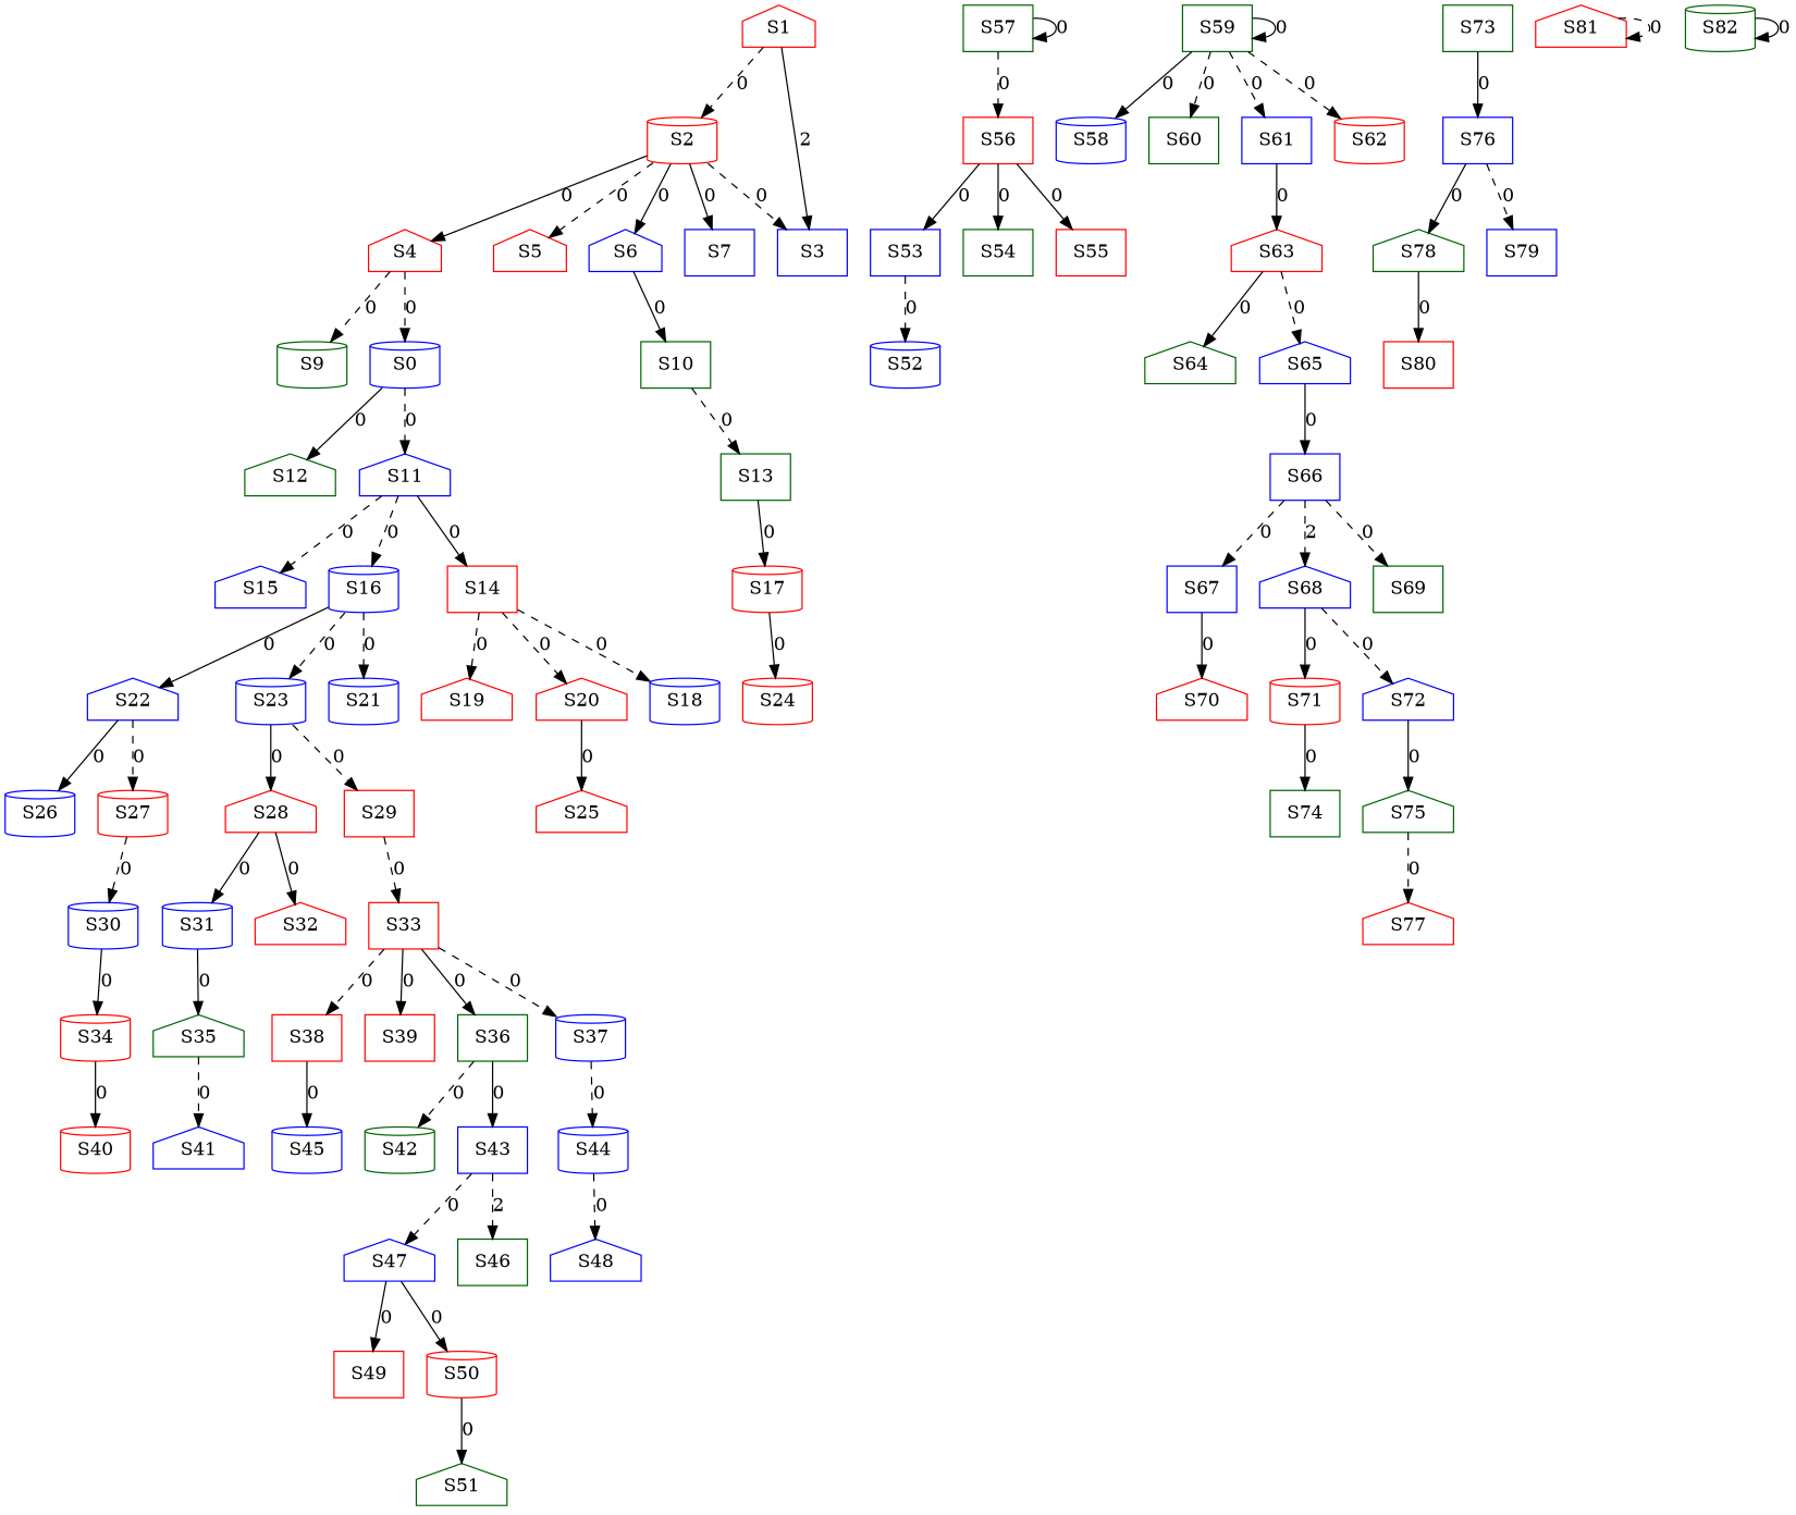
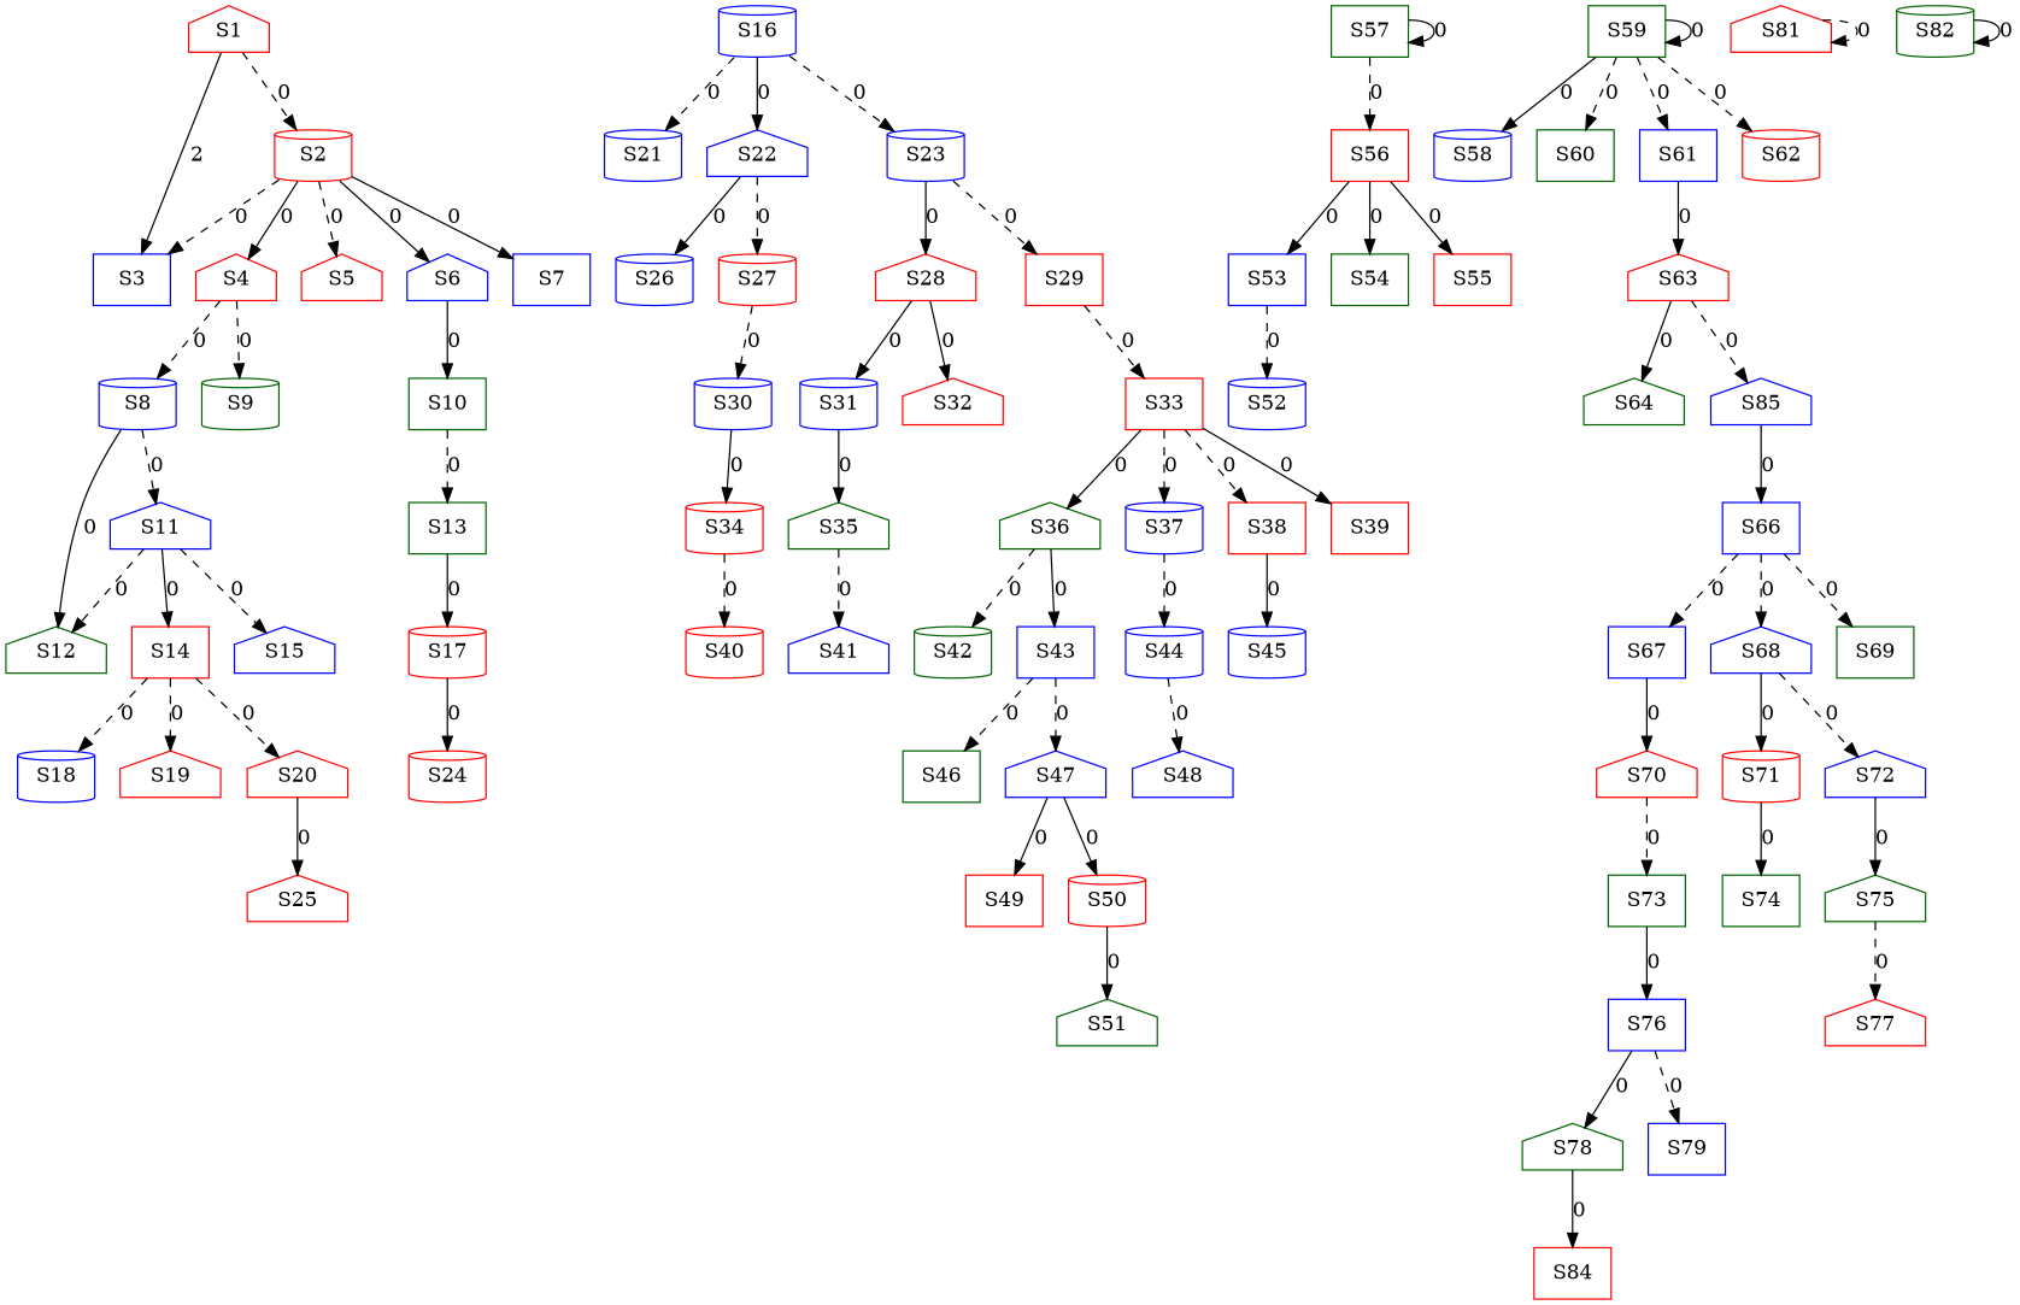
  strict digraph {
    node [color=blue shape=house]
    edge [style=dashed]
    S1 [color=red]
    S2 [color=red shape=cylinder]
    S3 [shape=box]
    S4 [color=red]
    S5 [color=red]
    S6
    S7 [shape=box]
-   S8 [shape=cylinder label=S0]
+   S8 [shape=cylinder]
    S9 [color=darkgreen shape=cylinder]
    S10 [color=darkgreen shape=box]
    S11
    S12 [color=darkgreen]
    S13 [color=darkgreen shape=box]
    S14 [color=red shape=box]
    S15
    S16 [shape=cylinder]
    S17 [color=red shape=cylinder]
    S18 [shape=cylinder]
    S19 [color=red]
    S20 [color=red]
    S21 [shape=cylinder]
    S22
    S23 [shape=cylinder]
    S24 [color=red shape=cylinder]
    S25 [color=red]
    S26 [shape=cylinder]
    S27 [color=red shape=cylinder]
    S28 [color=red]
    S29 [color=red shape=box]
    S30 [shape=cylinder]
    S31 [shape=cylinder]
    S32 [color=red]
    S33 [color=red shape=box]
    S34 [color=red shape=cylinder]
    S35 [color=darkgreen]
-   S36 [color=darkgreen shape=box]
+   S36 [color=darkgreen]
    S37 [shape=cylinder]
    S38 [color=red shape=box]
    S39 [color=red shape=box]
    S40 [color=red shape=cylinder]
    S41
    S42 [color=darkgreen shape=cylinder]
    S43 [shape=box]
    S44 [shape=cylinder]
    S45 [shape=cylinder]
    S46 [color=darkgreen shape=box]
    S47
    S48
    S49 [color=red shape=box]
    S50 [color=red shape=cylinder]
    S51 [color=darkgreen]
    S53 [shape=box]
    S52 [shape=cylinder]
    S56 [color=red shape=box]
    S54 [color=darkgreen shape=box]
    S55 [color=red shape=box]
    S57 [color=darkgreen shape=box]
    S59 [color=darkgreen shape=box]
    S58 [shape=cylinder]
    S60 [color=darkgreen shape=box]
    S61 [shape=box]
    S62 [color=red shape=cylinder]
    S63 [color=red]
    S64 [color=darkgreen]
-   S65
+   S65 [label=S85]
    S66 [shape=box]
    S67 [shape=box]
    S68
    S69 [color=darkgreen shape=box]
    S70 [color=red]
    S71 [color=red shape=cylinder]
    S72
    S73 [color=darkgreen shape=box]
    S74 [color=darkgreen shape=box]
    S75 [color=darkgreen]
    S76 [shape=box]
    S77 [color=red]
    S78 [color=darkgreen]
    S79 [shape=box]
-   S80 [color=red shape=box]
+   S80 [color=red shape=box label=S84]
    S81 [color=red]
    S82 [color=darkgreen shape=cylinder]
    S1 -> S2 [label=0]
    S1 -> S3 [label=2 style=solid]
    S2 -> S3 [label=0]
    S2 -> S4 [label=0 style=solid]
    S2 -> S5 [label=0]
    S2 -> S6 [label=0 style=solid]
    S2 -> S7 [label=0 style=solid]
    S4 -> S8 [label=0]
    S4 -> S9 [label=0]
    S6 -> S10 [label=0 style=solid]
    S8 -> S11 [label=0]
    S8 -> S12 [label=0 style=solid]
    S10 -> S13 [label=0]
    S11 -> S14 [label=0 style=solid]
    S11 -> S15 [label=0]
-   S11 -> S16 [label=0]
+   S11 -> S12 [label=0]
    S13 -> S17 [label=0 style=solid]
    S14 -> S18 [label=0]
    S14 -> S19 [label=0]
    S14 -> S20 [label=0]
    S16 -> S21 [label=0]
    S16 -> S22 [label=0 style=solid]
    S16 -> S23 [label=0]
    S17 -> S24 [label=0 style=solid]
    S20 -> S25 [label=0 style=solid]
    S22 -> S26 [label=0 style=solid]
    S22 -> S27 [label=0]
    S23 -> S28 [label=0 style=solid]
    S23 -> S29 [label=0]
    S27 -> S30 [label=0]
    S28 -> S31 [label=0 style=solid]
    S28 -> S32 [label=0 style=solid]
    S29 -> S33 [label=0]
    S30 -> S34 [label=0 style=solid]
    S31 -> S35 [label=0 style=solid]
    S33 -> S36 [label=0 style=solid]
    S33 -> S37 [label=0]
    S33 -> S38 [label=0]
    S33 -> S39 [label=0 style=solid]
-   S34 -> S40 [label=0 style=solid]
+   S34 -> S40 [label=0]
    S35 -> S41 [label=0]
    S36 -> S42 [label=0]
    S36 -> S43 [label=0 style=solid]
    S37 -> S44 [label=0]
    S38 -> S45 [label=0 style=solid]
-   S43 -> S46 [label=2]
+   S43 -> S46 [label=0]
    S43 -> S47 [label=0]
    S44 -> S48 [label=0]
    S47 -> S49 [label=0 style=solid]
    S47 -> S50 [label=0 style=solid]
    S50 -> S51 [label=0 style=solid]
    S53 -> S52 [label=0]
    S56 -> S53 [label=0 style=solid]
    S56 -> S54 [label=0 style=solid]
    S56 -> S55 [label=0 style=solid]
    S57 -> S56 [label=0]
    S57 -> S57 [label=0 style=solid]
    S59 -> S59 [label=0 style=solid]
    S59 -> S58 [label=0 style=solid]
    S59 -> S60 [label=0]
    S59 -> S61 [label=0]
    S59 -> S62 [label=0]
    S61 -> S63 [label=0 style=solid]
    S63 -> S64 [label=0 style=solid]
    S63 -> S65 [label=0]
    S65 -> S66 [label=0 style=solid]
    S66 -> S67 [label=0]
-   S66 -> S68 [label=2]
+   S66 -> S68 [label=0]
    S66 -> S69 [label=0]
    S67 -> S70 [label=0 style=solid]
    S68 -> S71 [label=0 style=solid]
    S68 -> S72 [label=0]
+   S70 -> S73 [label=0]
    S71 -> S74 [label=0 style=solid]
    S72 -> S75 [label=0 style=solid]
    S73 -> S76 [label=0 style=solid]
    S75 -> S77 [label=0]
    S76 -> S78 [label=0 style=solid]
    S76 -> S79 [label=0]
    S78 -> S80 [label=0 style=solid]
    S81 -> S81 [label=0]
    S82 -> S82 [label=0 style=solid]
  }
